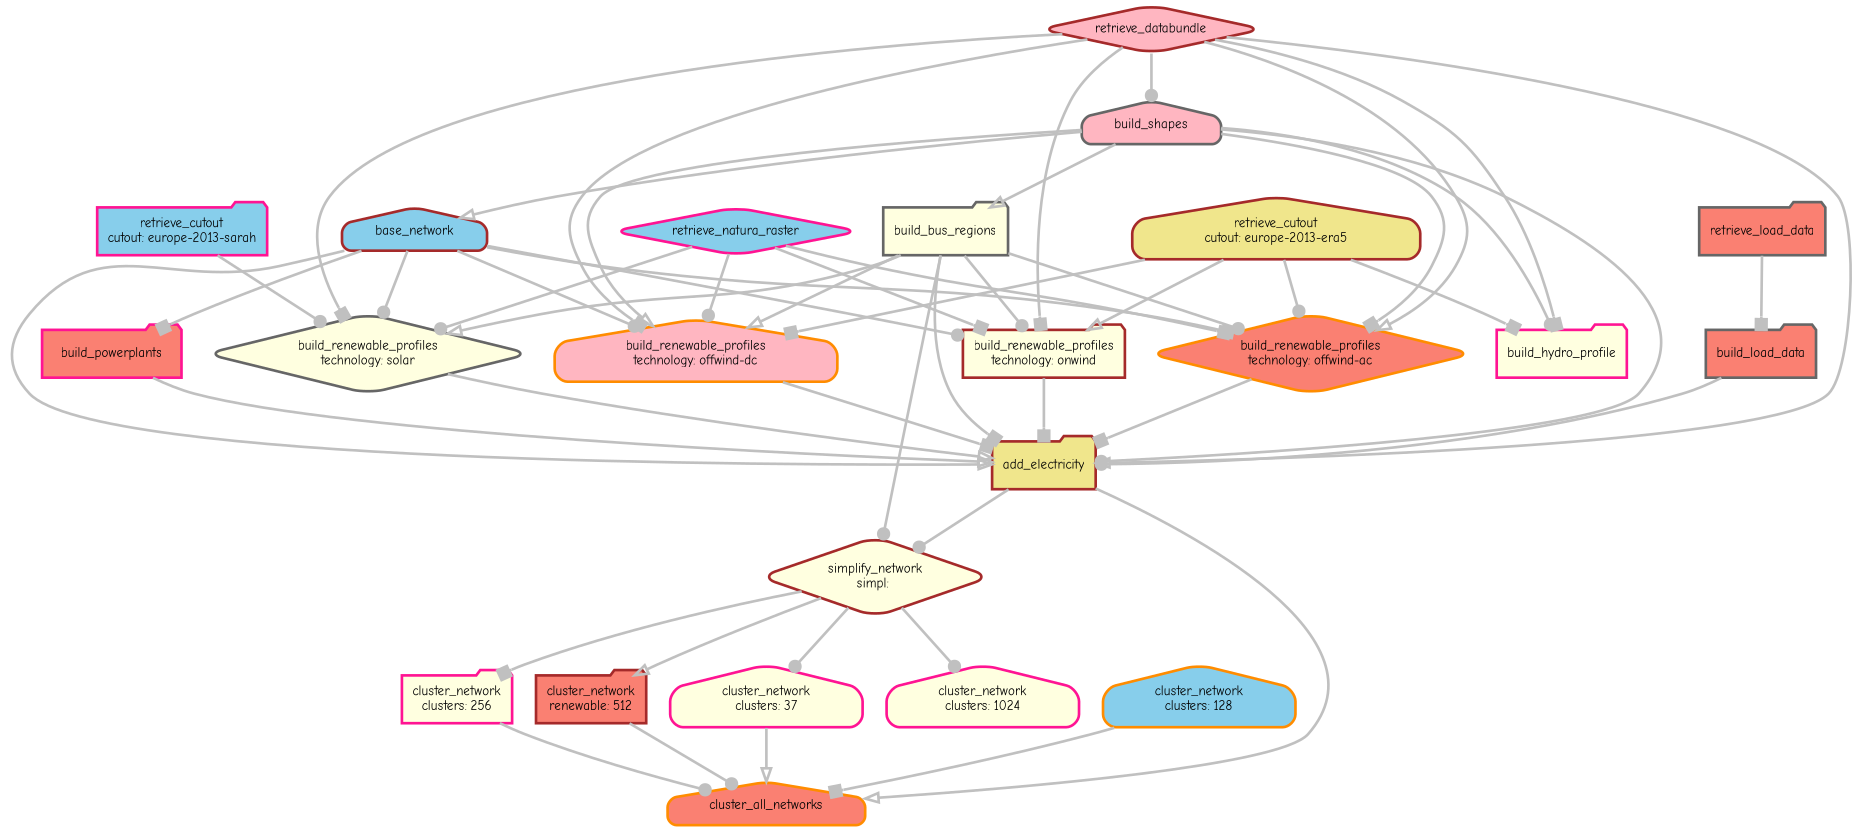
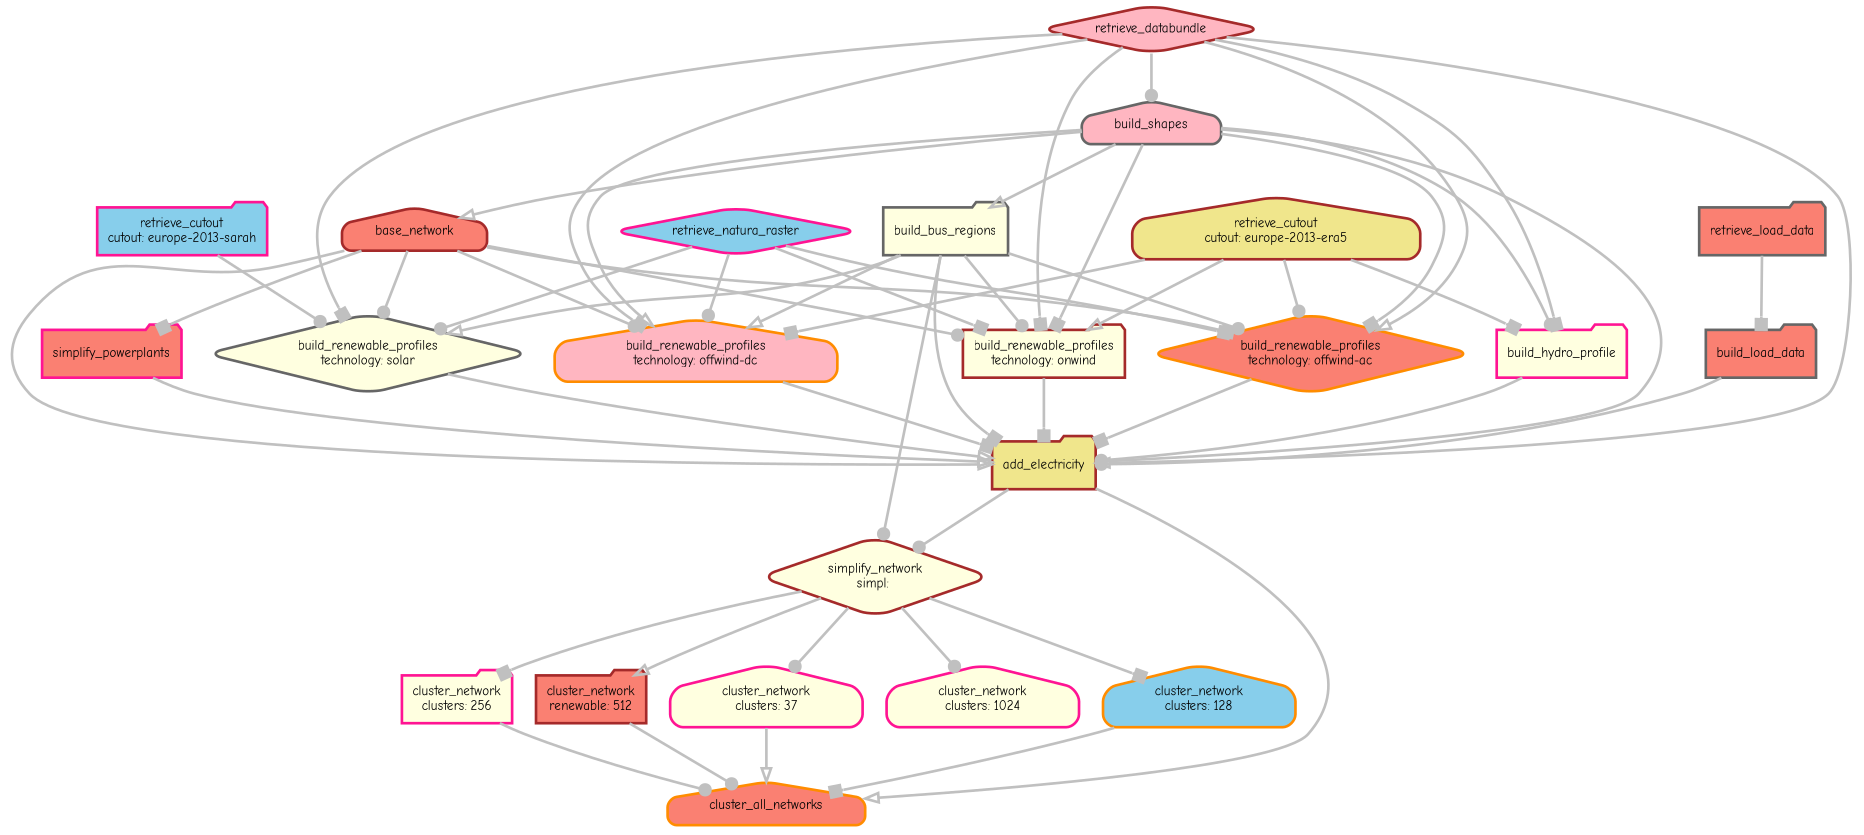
  digraph {
    bgcolor=white
    fontname="Comic Neue"
    node [color=deeppink fillcolor=lightyellow fontname="Comic Neue" fontsize=10 penwidth=2 shape=folder style="rounded,filled"]
    edge [arrowhead=dot color=grey fontname="Comic Neue" penwidth=2]
    n1 [color=darkorange fillcolor=salmon label=cluster_all_networks shape=house]
    n2 [label="cluster_network\nclusters: 37" shape=house]
    n3 [color=brown label="simplify_network\nsimpl: " shape=diamond]
    n4 [color=darkorange fillcolor=skyblue label="cluster_network\nclusters: 128" shape=house]
    n5 [label="cluster_network\nclusters: 256"]
    n6 [color=brown fillcolor=salmon label="cluster_network\nrenewable: 512"]
    n7 [label="cluster_network\nclusters: 1024" shape=house]
    n8 [color=brown fillcolor=khaki label=add_electricity]
-   n9 [color=brown fillcolor=skyblue label=base_network shape=house]
-   n10 [fillcolor=salmon label=build_powerplants]
+   n9 [color=brown fillcolor=salmon label=base_network shape=house]
+   n10 [fillcolor=salmon label=simplify_powerplants]
    n11 [color=brown label="build_renewable_profiles\ntechnology: onwind"]
    n12 [color=darkorange fillcolor=salmon label="build_renewable_profiles\ntechnology: offwind-ac" shape=diamond]
    n13 [color=darkorange fillcolor=lightpink label="build_renewable_profiles\ntechnology: offwind-dc" shape=house]
    n14 [color=gray40 label="build_renewable_profiles\ntechnology: solar" shape=diamond]
    n15 [color=gray40 label=build_bus_regions]
    n16 [color=gray40 fillcolor=lightpink label=build_shapes shape=house]
    n17 [label=build_hydro_profile]
    n18 [color=brown fillcolor=lightpink label=retrieve_databundle shape=diamond]
    n19 [color=gray40 fillcolor=salmon label=build_load_data]
    n20 [color=gray40 fillcolor=salmon label=retrieve_load_data]
    n21 [fillcolor=skyblue label=retrieve_natura_raster shape=diamond]
    n22 [color=brown fillcolor=khaki label="retrieve_cutout\ncutout: europe-2013-era5" shape=house]
    n23 [fillcolor=skyblue label="retrieve_cutout\ncutout: europe-2013-sarah"]
    n2 -> n1 [arrowhead=onormal]
    n3 -> n2
+   n3 -> n4 [arrowhead=box]
    n3 -> n5 [arrowhead=box]
    n3 -> n6 [arrowhead=onormal]
    n3 -> n7
    n4 -> n1 [arrowhead=box]
    n5 -> n1
    n6 -> n1
    n8 -> n1 [arrowhead=onormal]
    n8 -> n3
    n9 -> n8 [arrowhead=onormal]
    n9 -> n10 [arrowhead=box]
    n9 -> n11
    n9 -> n12 [arrowhead=box]
    n9 -> n13
    n9 -> n14
    n10 -> n8 [arrowhead=onormal]
    n11 -> n8 [arrowhead=box]
    n12 -> n8 [arrowhead=box]
    n13 -> n8 [arrowhead=box]
    n14 -> n8 [arrowhead=onormal]
    n15 -> n3
    n15 -> n8 [arrowhead=box]
    n15 -> n11
    n15 -> n12
    n15 -> n13 [arrowhead=onormal]
    n15 -> n14 [arrowhead=onormal]
    n16 -> n8
    n16 -> n9 [arrowhead=onormal]
+   n16 -> n11 [arrowhead=box]
    n16 -> n12 [arrowhead=box]
    n16 -> n13 [arrowhead=onormal]
    n16 -> n15 [arrowhead=onormal]
    n16 -> n17
+   n17 -> n8
    n18 -> n8 [arrowhead=onormal]
    n18 -> n11 [arrowhead=box]
    n18 -> n12 [arrowhead=onormal]
    n18 -> n13 [arrowhead=box]
    n18 -> n14 [arrowhead=box]
    n18 -> n16
    n18 -> n17 [arrowhead=box]
    n19 -> n8
    n20 -> n19 [arrowhead=box]
    n21 -> n11 [arrowhead=box]
    n21 -> n12 [arrowhead=box]
    n21 -> n13
    n21 -> n14
    n22 -> n11 [arrowhead=onormal]
    n22 -> n12
    n22 -> n13 [arrowhead=box]
    n22 -> n17 [arrowhead=box]
    n23 -> n14
  }
